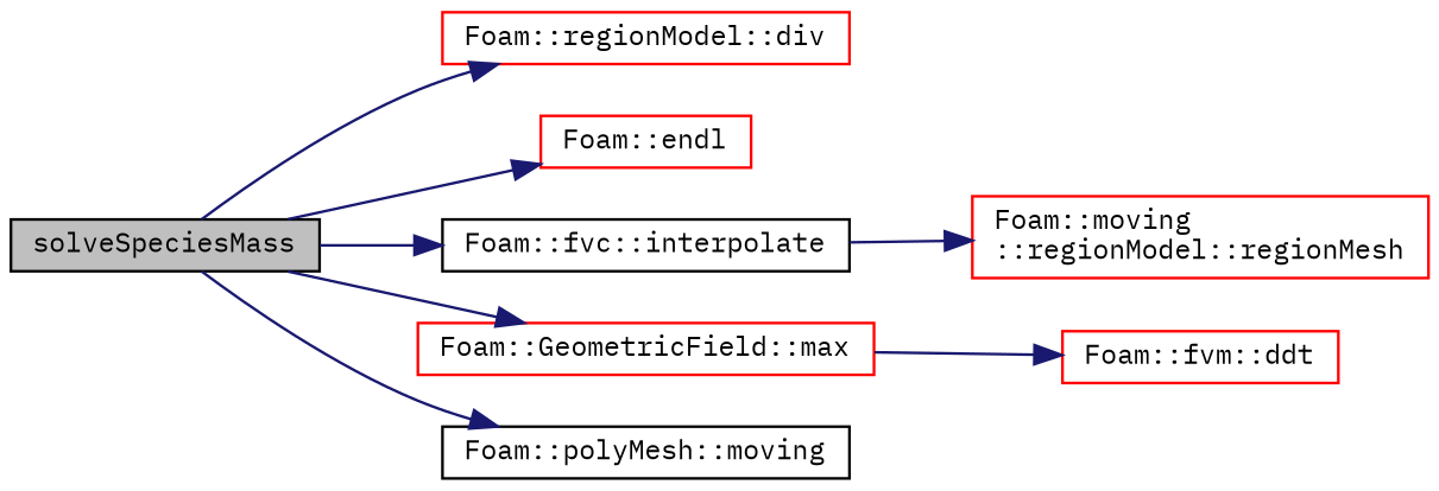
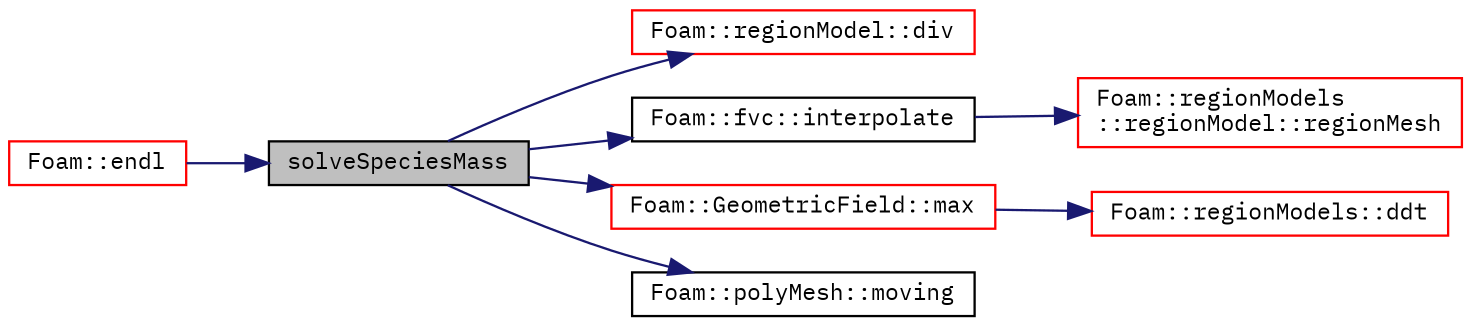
  digraph {
    fontname="IBM Plex Mono"
    rankdir=LR
    node [color=red fontname="IBM Plex Mono" fontsize=10 shape=record]
    edge [color=midnightblue fontname="IBM Plex Mono" fontsize=10 labelfontname=Helvetica labelfontsize=10 style=solid]
    n1 [color=black fillcolor=grey75 fontcolor=black height=0.2 label=solveSpeciesMass style=filled width=0.4]
    n2 [height=0.2 label="Foam::regionModel::div" width=0.4]
    n3 [height=0.2 label="Foam::endl" width=0.4]
    n4 [color=black height=0.2 label="Foam::fvc::interpolate" width=0.4]
    n5 [height=0.2 label="Foam::GeometricField::max" width=0.4]
    n6 [color=black height=0.2 label="Foam::polyMesh::moving" width=0.4]
-   n7 [height=0.2 label="Foam::fvm::ddt" width=0.4]
-   n8 [height=0.2 label="Foam::moving\l::regionModel::regionMesh" width=0.4]
+   n7 [height=0.2 label="Foam::regionModels::ddt" width=0.4]
+   n8 [height=0.2 label="Foam::regionModels\l::regionModel::regionMesh" width=0.4]
    n1 -> n2
-   n1 -> n3
+   n3 -> n1
    n1 -> n4
    n1 -> n5
    n1 -> n6
    n4 -> n8
    n5 -> n7
  }
